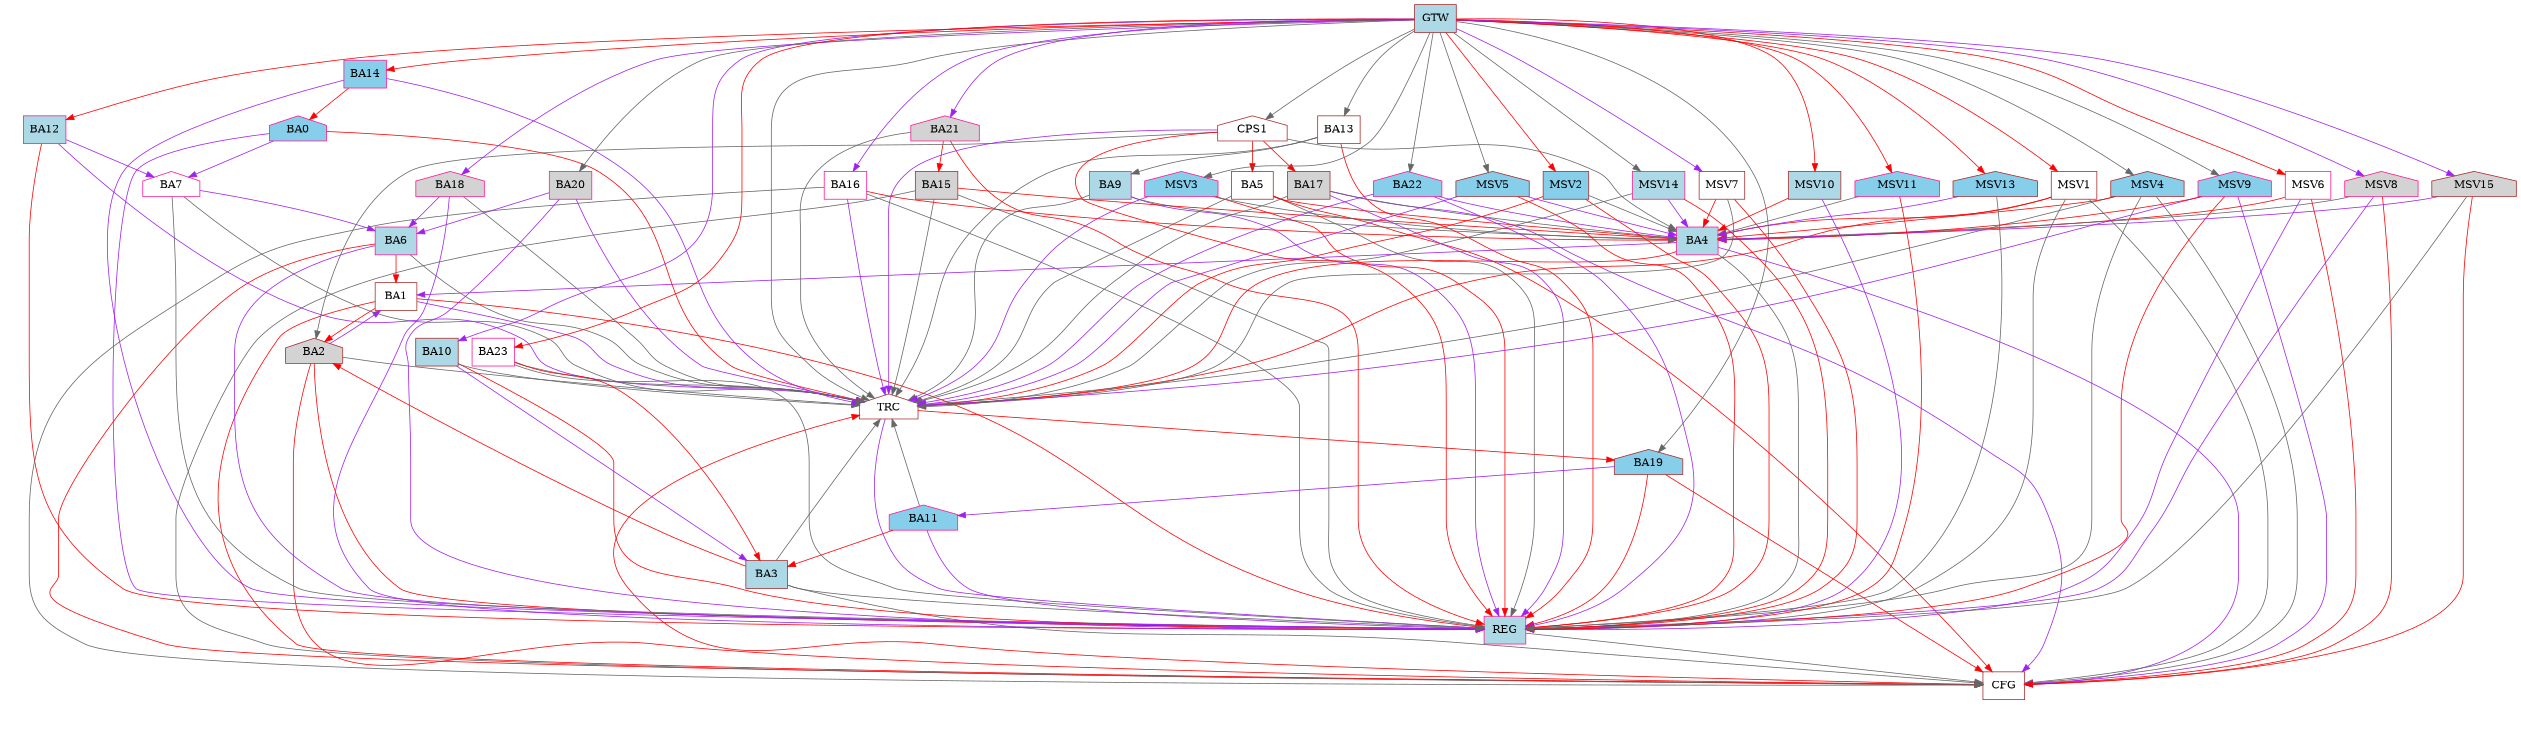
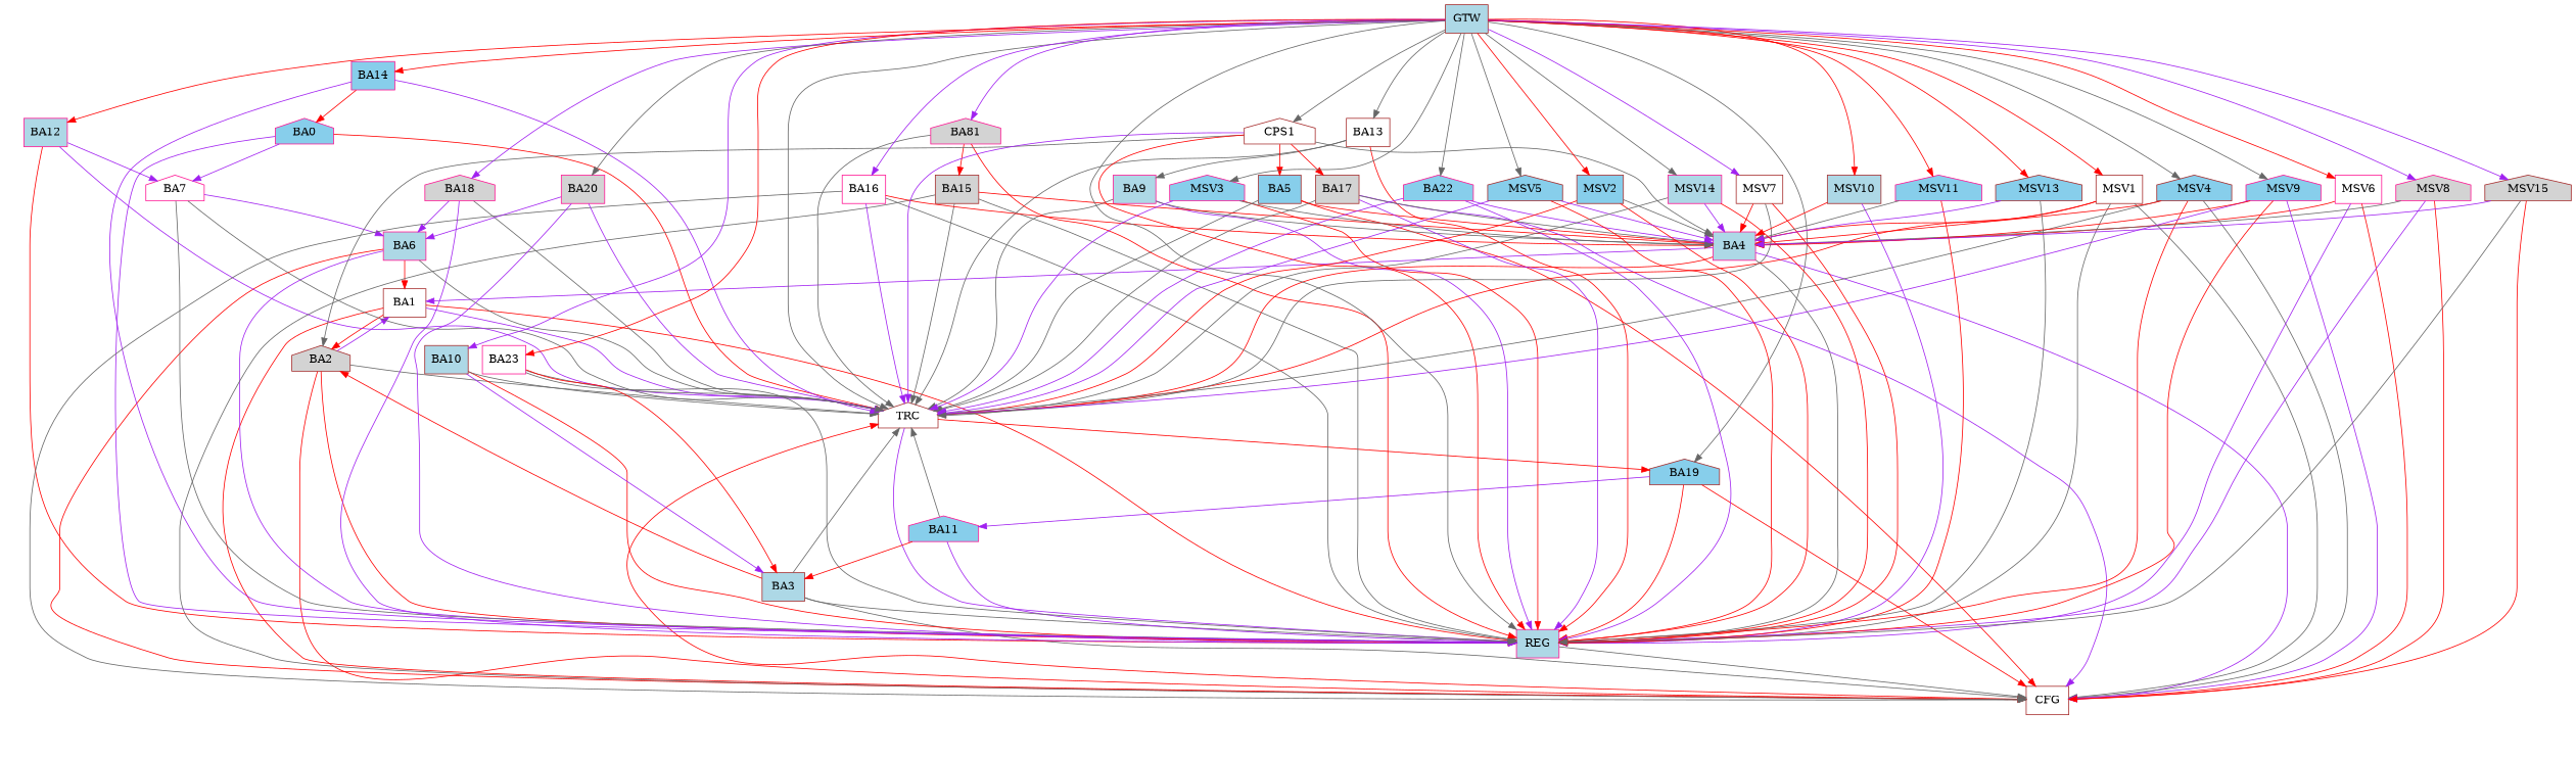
  strict digraph {
    fontname="DejaVu Serif"
    node [color=brown fillcolor=white fontname="DejaVu Serif" shape=box style=filled]
    edge [color=red fontname="DejaVu Serif"]
    n1 [label=BA1]
    n2 [fillcolor=lightgrey label=BA2 shape=house]
    n3 [color=deeppink fillcolor=lightblue label=REG]
    n4 [label=CFG]
    n5 [label=TRC shape=house]
    n6 [fillcolor=skyblue label=BA19 shape=house]
    n7 [fillcolor=lightblue label=BA3]
    n8 [color=deeppink fillcolor=lightblue label=BA4]
-   n9 [label=BA5]
+   n9 [fillcolor=skyblue label=BA5]
    n10 [color=deeppink fillcolor=lightblue label=BA6]
    n11 [color=deeppink label=BA7 shape=house]
    n12 [color=deeppink fillcolor=skyblue label=BA0 shape=house]
    n13 [color=deeppink fillcolor=lightblue label=BA9]
    n14 [fillcolor=lightblue label=BA10]
    n15 [color=deeppink fillcolor=skyblue label=BA11 shape=house]
    n16 [color=deeppink fillcolor=lightblue label=BA12]
    n17 [label=BA13]
    n18 [color=deeppink fillcolor=skyblue label=BA14]
    n19 [fillcolor=lightgrey label=BA15]
    n20 [color=deeppink label=BA16]
    n21 [fillcolor=lightgrey label=BA17]
    n22 [color=deeppink fillcolor=lightgrey label=BA18 shape=house]
    n23 [color=deeppink fillcolor=lightgrey label=BA20]
-   n24 [color=deeppink fillcolor=lightgrey label=BA21 shape=house]
+   n24 [color=deeppink fillcolor=lightgrey label=BA81 shape=house]
    n25 [color=deeppink fillcolor=skyblue label=BA22 shape=house]
    n26 [color=deeppink label=BA23]
    n27 [label=CPS1 shape=house]
    n28 [fillcolor=lightblue label=GTW]
    n29 [label=MSV1]
    n30 [fillcolor=skyblue label=MSV2]
    n31 [color=deeppink fillcolor=skyblue label=MSV3 shape=house]
    n32 [fillcolor=skyblue label=MSV4 shape=house]
    n33 [fillcolor=skyblue label=MSV5 shape=house]
    n34 [color=deeppink label=MSV6]
    n35 [label=MSV7]
    n36 [color=deeppink fillcolor=lightgrey label=MSV8 shape=house]
    n37 [color=deeppink fillcolor=skyblue label=MSV9 shape=house]
    n38 [fillcolor=lightblue label=MSV10]
    n39 [color=deeppink fillcolor=skyblue label=MSV11 shape=house]
    n40 [fillcolor=skyblue label=MSV13 shape=house]
    n41 [color=deeppink fillcolor=lightblue label=MSV14]
    n42 [fillcolor=lightgrey label=MSV15 shape=house]
    n1 -> n2
    n1 -> n3
    n1 -> n4
    n1 -> n5 [color=purple]
    n2 -> n1 [color=purple]
    n2 -> n3
    n2 -> n4
    n2 -> n5 [color=gray40]
    n3 -> n4 [color=gray40]
    n4 -> n5
    n5 -> n3 [color=purple]
    n5 -> n6
    n6 -> n3
    n6 -> n4
    n6 -> n15 [color=purple]
    n7 -> n2
    n7 -> n3 [color=gray40]
    n7 -> n4 [color=gray40]
    n7 -> n5 [color=gray40]
    n8 -> n1 [color=purple]
    n8 -> n3 [color=gray40]
    n8 -> n4 [color=purple]
    n8 -> n5
-   n9 -> n3 [color=gray40]
+   n28 -> n3 [color=gray40]
    n9 -> n4
    n9 -> n5 [color=gray40]
    n9 -> n8
    n10 -> n1
    n10 -> n3 [color=purple]
    n10 -> n4
    n10 -> n5 [color=gray40]
    n11 -> n3 [color=gray40]
    n11 -> n5 [color=gray40]
    n11 -> n10 [color=purple]
    n12 -> n3 [color=purple]
    n12 -> n5
    n12 -> n11 [color=purple]
    n13 -> n3 [color=purple]
    n13 -> n5 [color=gray40]
    n13 -> n8 [color=gray40]
    n14 -> n3
    n14 -> n5 [color=gray40]
    n14 -> n7 [color=purple]
    n15 -> n3 [color=purple]
    n15 -> n5 [color=gray40]
    n15 -> n7
    n16 -> n3
    n16 -> n5 [color=purple]
    n16 -> n11 [color=purple]
    n17 -> n3
    n17 -> n5 [color=gray40]
    n17 -> n13 [color=gray40]
    n18 -> n3 [color=purple]
    n18 -> n5 [color=purple]
    n18 -> n12
    n19 -> n3 [color=gray40]
    n19 -> n4 [color=gray40]
    n19 -> n5 [color=gray40]
    n19 -> n8
    n20 -> n3 [color=gray40]
    n20 -> n4 [color=gray40]
    n20 -> n5 [color=purple]
    n20 -> n8
    n21 -> n3 [color=purple]
    n21 -> n4 [color=purple]
    n21 -> n5 [color=gray40]
    n21 -> n8 [color=gray40]
    n22 -> n3 [color=purple]
    n22 -> n5 [color=gray40]
    n22 -> n10 [color=purple]
    n23 -> n3 [color=purple]
    n23 -> n5 [color=purple]
    n23 -> n10 [color=purple]
    n24 -> n3
    n24 -> n5 [color=gray40]
    n24 -> n19
    n25 -> n3 [color=purple]
    n25 -> n5 [color=purple]
    n25 -> n8 [color=purple]
    n26 -> n3 [color=gray40]
    n26 -> n5 [color=gray40]
    n26 -> n7
    n27 -> n2 [color=gray40]
    n27 -> n3
    n27 -> n5 [color=purple]
    n27 -> n8 [color=gray40]
    n27 -> n9
    n27 -> n21
    n28 -> n5 [color=gray40]
    n28 -> n6 [color=gray40]
    n28 -> n14 [color=purple]
    n28 -> n16
    n28 -> n17 [color=gray40]
    n28 -> n18
    n28 -> n20 [color=purple]
    n28 -> n22 [color=purple]
    n28 -> n23 [color=gray40]
    n28 -> n24 [color=purple]
    n28 -> n25 [color=gray40]
    n28 -> n26
    n28 -> n27 [color=gray40]
    n28 -> n29
    n28 -> n30
    n28 -> n31 [color=gray40]
    n28 -> n32 [color=gray40]
    n28 -> n33 [color=gray40]
    n28 -> n34
    n28 -> n35 [color=purple]
    n28 -> n36 [color=purple]
    n28 -> n37 [color=gray40]
    n28 -> n38
    n28 -> n39
    n28 -> n40
    n28 -> n41 [color=gray40]
    n28 -> n42 [color=purple]
    n29 -> n3 [color=gray40]
    n29 -> n4 [color=gray40]
    n29 -> n5
    n29 -> n8
    n30 -> n3
    n30 -> n5
    n30 -> n8 [color=gray40]
    n31 -> n3
    n31 -> n5 [color=purple]
    n31 -> n8 [color=gray40]
-   n32 -> n3 [color=gray40]
+   n32 -> n3
    n32 -> n4 [color=gray40]
    n32 -> n5 [color=gray40]
    n32 -> n8
    n33 -> n3
    n33 -> n5 [color=purple]
    n33 -> n8 [color=purple]
    n34 -> n3 [color=purple]
    n34 -> n4
    n34 -> n8
    n35 -> n3
    n35 -> n5 [color=gray40]
    n35 -> n8
    n36 -> n3 [color=purple]
    n36 -> n4
    n36 -> n8 [color=gray40]
    n37 -> n3
    n37 -> n4 [color=purple]
    n37 -> n5 [color=purple]
    n37 -> n8
    n38 -> n3 [color=purple]
    n38 -> n8
    n39 -> n3
    n39 -> n8 [color=gray40]
    n40 -> n3 [color=gray40]
    n40 -> n8 [color=purple]
    n41 -> n3
    n41 -> n5 [color=gray40]
    n41 -> n8 [color=purple]
    n42 -> n3 [color=gray40]
    n42 -> n4
    n42 -> n8 [color=purple]
  }
